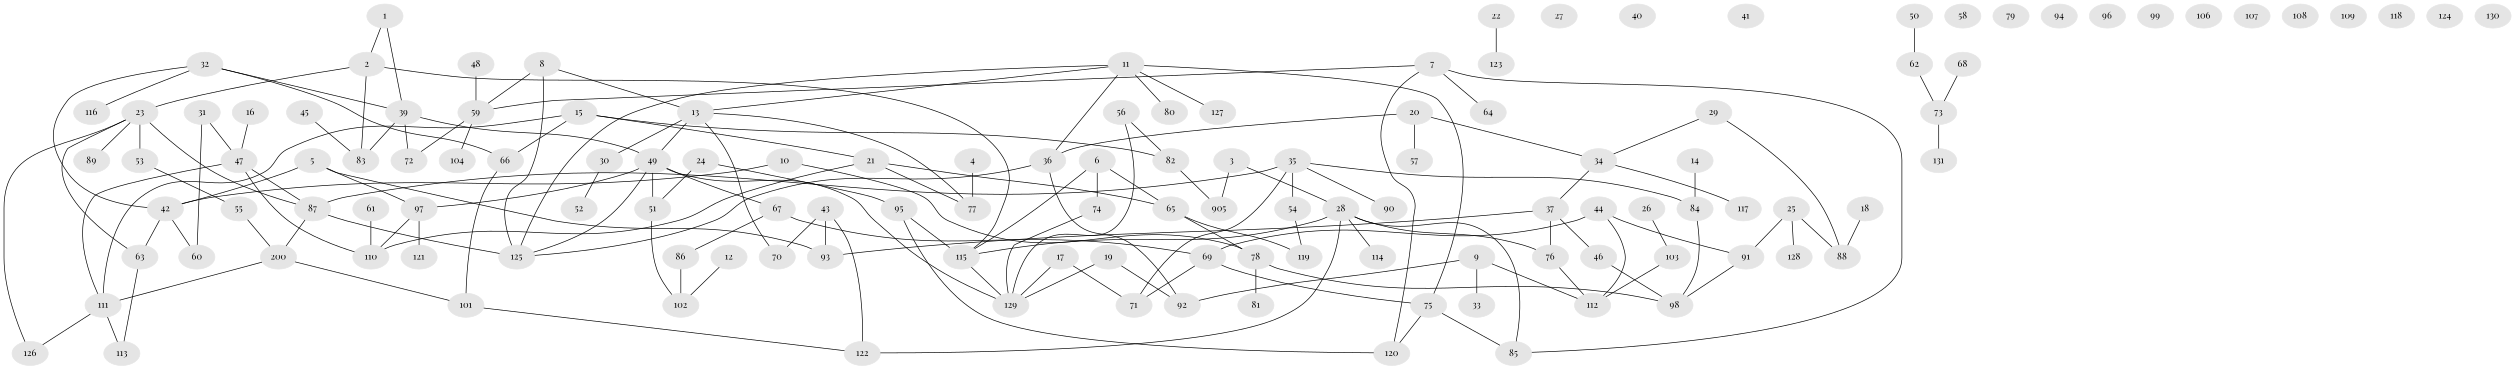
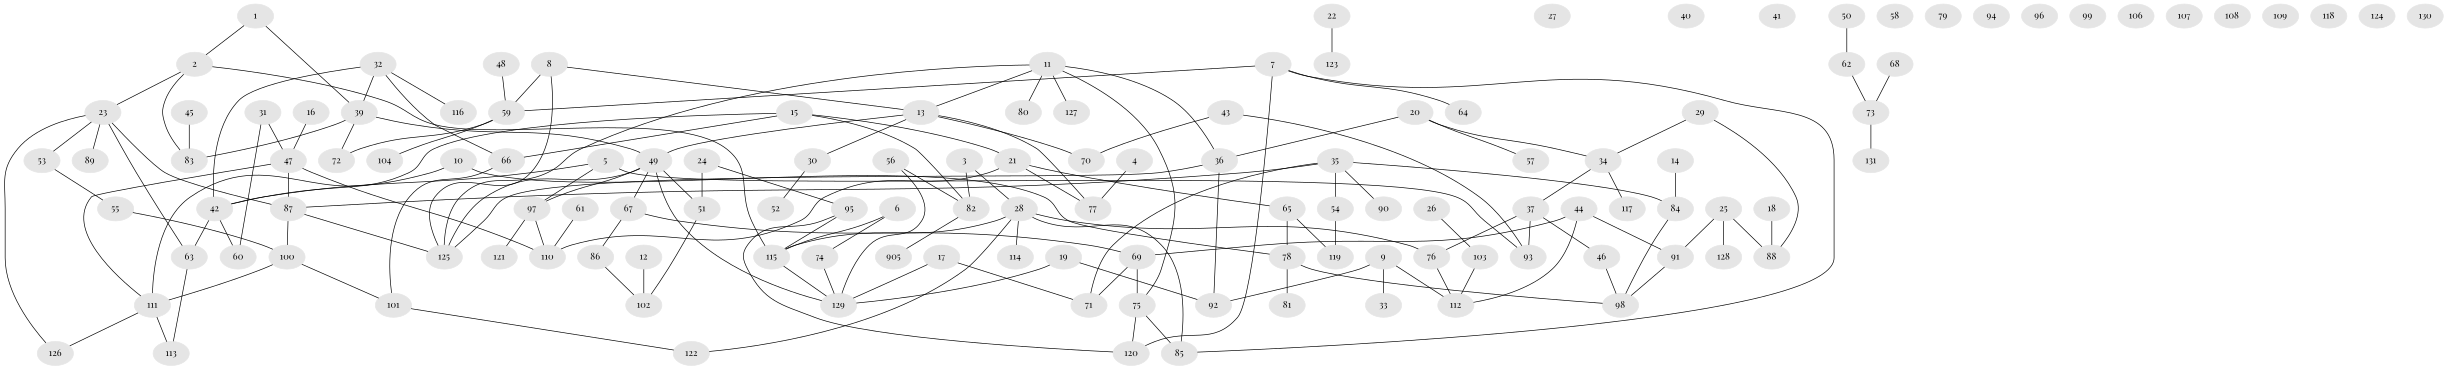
  graph {
    fontname="Playfair Display"
    node [color=gray90 fontname="Playfair Display" style=filled]
    edge [fontname="Playfair Display"]
    1
    2
    39
    23
    83
    115
    49
    72
    53
    63
    87
    89
    126
    129
    3
    28
    82
    85
    76
    114
    122
    n22 [label=905]
    4
    77
    5
    42
    93
    97
    60
    110
    121
    6
    65
    74
    78
    119
    7
    59
    64
    120
    104
    8
    13
    125
    30
    70
    9
    33
    92
    112
    10
    98
    81
    11
    36
    75
    80
    127
    12
    102
    52
    51
    67
    14
    84
    15
    21
    66
    111
    101
    113
    16
    47
    17
    71
    18
    88
    19
    20
    34
    57
    37
    117
    22
    123
    55
-   100 [label=200]
+   100
    24
    95
    25
    91
    128
    26
    103
    27
    29
    31
    32
    116
    46
    35
    54
    90
    40
    41
    43
    44
    69
    45
    48
    86
    50
    62
    73
    56
    58
    61
    131
    68
    79
    94
    96
    99
    106
    107
    108
    109
    118
    124
    130
    1 -- 2
    1 -- 39
    2 -- 23
    2 -- 83
    2 -- 115
    39 -- 83
    39 -- 49
    39 -- 72
    23 -- 53
    23 -- 63
    23 -- 87
    23 -- 89
    23 -- 126
    115 -- 129
    49 -- 129
    49 -- 97
    49 -- 125
    49 -- 51
    49 -- 67
    53 -- 55
    63 -- 113
    87 -- 125
    87 -- 100
    3 -- 28
-   3 -- n22
+   3 -- 82
    28 -- 115
    28 -- 85
    28 -- 76
    28 -- 114
    28 -- 122
    82 -- n22
    76 -- 112
    4 -- 77
    5 -- 42
    5 -- 93
    5 -- 97
    42 -- 63
    42 -- 60
    97 -- 110
    97 -- 121
    6 -- 115
-   6 -- 65
    6 -- 74
    65 -- 78
    65 -- 119
    74 -- 129
    78 -- 98
    78 -- 81
    7 -- 85
    7 -- 59
    7 -- 64
    7 -- 120
    59 -- 72
    59 -- 104
    8 -- 59
    8 -- 13
    8 -- 125
    13 -- 49
    13 -- 77
    13 -- 30
    13 -- 70
    30 -- 52
    9 -- 33
    9 -- 92
    9 -- 112
    10 -- 42
    10 -- 78
    11 -- 13
    11 -- 125
    11 -- 36
    11 -- 75
    11 -- 80
    11 -- 127
    36 -- 125
    36 -- 92
    75 -- 85
    75 -- 120
    12 -- 102
    51 -- 102
    67 -- 69
    67 -- 86
    14 -- 84
    84 -- 98
    15 -- 82
    15 -- 21
    15 -- 66
    15 -- 111
    21 -- 77
    21 -- 110
    21 -- 65
    66 -- 101
    111 -- 126
    111 -- 113
    101 -- 122
    16 -- 47
    47 -- 87
    47 -- 110
    47 -- 111
    17 -- 129
    17 -- 71
    18 -- 88
    19 -- 129
    19 -- 92
    20 -- 36
    20 -- 34
    20 -- 57
    34 -- 37
    34 -- 117
    37 -- 76
    37 -- 93
    37 -- 46
    22 -- 123
    55 -- 100
    100 -- 111
    100 -- 101
    24 -- 51
    24 -- 95
    95 -- 115
    95 -- 120
    25 -- 88
    25 -- 91
    25 -- 128
    91 -- 98
    26 -- 103
    103 -- 112
    29 -- 88
    29 -- 34
    31 -- 60
    31 -- 47
    32 -- 39
    32 -- 42
    32 -- 66
    32 -- 116
    46 -- 98
    35 -- 87
    35 -- 84
    35 -- 71
    35 -- 54
    35 -- 90
    54 -- 119
-   43 -- 122
    43 -- 93
    43 -- 70
    44 -- 112
    44 -- 91
    44 -- 69
    69 -- 75
    69 -- 71
    45 -- 83
    48 -- 59
    86 -- 102
    50 -- 62
    62 -- 73
    73 -- 131
    56 -- 129
    56 -- 82
    61 -- 110
    68 -- 73
  }
